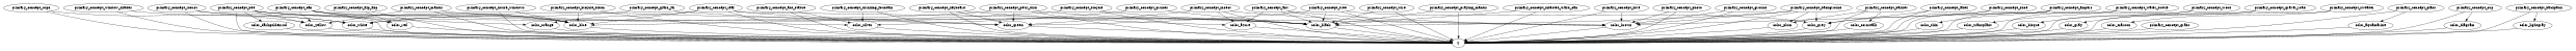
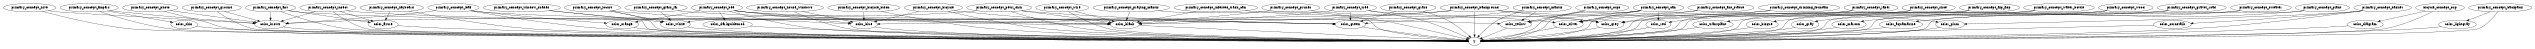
  strict digraph {
    primary_concept_hive
    y
    color_brown
    primary_concept_locust
    color_white
    color_blue
    primary_concept_bee
    color_darkgoldenrod
    color_black
    color_yellow
    color_orange
    primary_concept_leaf
    color_green
    primary_concept_ant
    color_azure
    primary_concept_fingers
    color_skin
    primary_concept_wire
    primary_concept_window_shades
    primary_concept_ant_statue
    color_silver
    primary_concept_keyboard
    primary_concept_insect
    primary_concept_water_bottle
    color_transplant
    primary_concept_wood
    color_bisque
    primary_concept_praying_mantis
    primary_concept_tree
    color_grey
    primary_concept_house_windows
    primary_concept_gravel_road
    color_gray
    primary_concept_sweater
    color_maroon
    primary_concept_can
    color_red
    primary_concept_grass
    primary_concept_cups
    primary_concept_background
    color_plum
    primary_concept_infested_trash_can
    primary_concept_glass_jar
    primary_concept_label
    primary_concept_petri_dish
    primary_concept_plant
    color_aquamarine
    primary_concept_shoe
    primary_concept_flip_flop
    primary_concept_basket
    color_cornstalk
    primary_concept_mantis
    primary_concept_photo
-   primary_concept_cup
+   primary_concept_cup [label=bicycle_concept_cup]
    color_diagram
    primary_concept_prunes
    primary_concept_drinking_fountain
    primary_concept_ground
    primary_concept_bicycle
    primary_concept_backpack
    color_lightgray
    primary_concept_bicycle_bidon
    primary_concept_hive -> y
    primary_concept_hive -> color_brown
    color_brown -> y
    primary_concept_locust -> y
    primary_concept_locust -> color_white
    primary_concept_locust -> color_blue
    color_white -> y
    color_blue -> y
    primary_concept_bee -> y
    primary_concept_bee -> color_blue
    primary_concept_bee -> color_darkgoldenrod
    primary_concept_bee -> color_black
    primary_concept_bee -> color_yellow
    primary_concept_bee -> color_orange
    color_darkgoldenrod -> y
    color_black -> y
    color_yellow -> y
    color_orange -> y
    primary_concept_leaf -> y
    primary_concept_leaf -> color_brown
-   primary_concept_leaf -> color_blue
    primary_concept_leaf -> color_orange
    primary_concept_leaf -> color_green
    color_green -> y
    primary_concept_ant -> y
    primary_concept_ant -> color_brown
    primary_concept_ant -> color_black
    primary_concept_ant -> color_azure
    color_azure -> y
    primary_concept_fingers -> y
    primary_concept_fingers -> color_brown
    primary_concept_fingers -> color_skin
    color_skin -> y
    primary_concept_wire -> y
    primary_concept_wire -> color_black
    primary_concept_window_shades -> y
    primary_concept_window_shades -> color_white
    primary_concept_ant_statue -> y
    primary_concept_ant_statue -> color_silver
    color_silver -> y
    primary_concept_keyboard -> y
    primary_concept_keyboard -> color_azure
    primary_concept_insect -> y
    primary_concept_insect -> color_brown
    primary_concept_insect -> color_green
    primary_concept_insect -> color_azure
    primary_concept_water_bottle -> y
    primary_concept_water_bottle -> color_transplant
    color_transplant -> y
    primary_concept_wood -> y
    primary_concept_wood -> color_bisque
    color_bisque -> y
    primary_concept_praying_mantis -> y
    primary_concept_praying_mantis -> color_black
    primary_concept_tree -> y
    primary_concept_tree -> color_black
    primary_concept_tree -> color_green
    primary_concept_tree -> color_grey
    color_grey -> y
    primary_concept_house_windows -> y
    primary_concept_house_windows -> color_blue
    primary_concept_gravel_road -> y
    primary_concept_gravel_road -> color_gray
    color_gray -> y
    primary_concept_sweater -> y
    primary_concept_sweater -> color_maroon
    color_maroon -> y
    primary_concept_can -> y
    primary_concept_can -> color_blue
    primary_concept_can -> color_yellow
    primary_concept_can -> color_silver
    primary_concept_can -> color_red
    color_red -> y
    primary_concept_grass -> y
-   primary_concept_keyboard -> color_green
+   primary_concept_grass -> color_green
    primary_concept_cups -> y
    primary_concept_cups -> color_yellow
    primary_concept_background -> y
    primary_concept_background -> color_brown
    primary_concept_background -> color_black
    primary_concept_background -> color_grey
    primary_concept_background -> color_plum
    color_plum -> y
    primary_concept_infested_trash_can -> y
    primary_concept_infested_trash_can -> color_black
    primary_concept_glass_jar -> color_white
    primary_concept_glass_jar -> color_black
    primary_concept_label -> y
    primary_concept_label -> color_grey
    primary_concept_petri_dish -> y
    primary_concept_petri_dish -> color_white
    primary_concept_petri_dish -> color_black
    primary_concept_petri_dish -> color_green
    primary_concept_plant -> y
    primary_concept_plant -> color_aquamarine
    color_aquamarine -> y
    primary_concept_shoe -> y
    primary_concept_shoe -> color_grey
    primary_concept_flip_flop -> y
    primary_concept_flip_flop -> color_red
    primary_concept_basket -> y
    primary_concept_basket -> color_plum
    primary_concept_basket -> color_cornstalk
    color_cornstalk -> y
    primary_concept_mantis -> y
    primary_concept_mantis -> color_yellow
    primary_concept_mantis -> color_green
    primary_concept_photo -> y
    primary_concept_photo -> color_brown
    primary_concept_cup -> y
    primary_concept_cup -> color_diagram
    color_diagram -> y
    primary_concept_prunes -> color_black
    primary_concept_prunes -> color_silver
    primary_concept_drinking_fountain -> y
    primary_concept_drinking_fountain -> color_silver
    primary_concept_ground -> y
    primary_concept_ground -> color_brown
    primary_concept_bicycle -> y
    primary_concept_bicycle -> color_blue
    primary_concept_bicycle -> color_black
    primary_concept_backpack -> y
    primary_concept_backpack -> color_lightgray
    color_lightgray -> y
    primary_concept_bicycle_bidon -> y
    primary_concept_bicycle_bidon -> color_blue
  }
